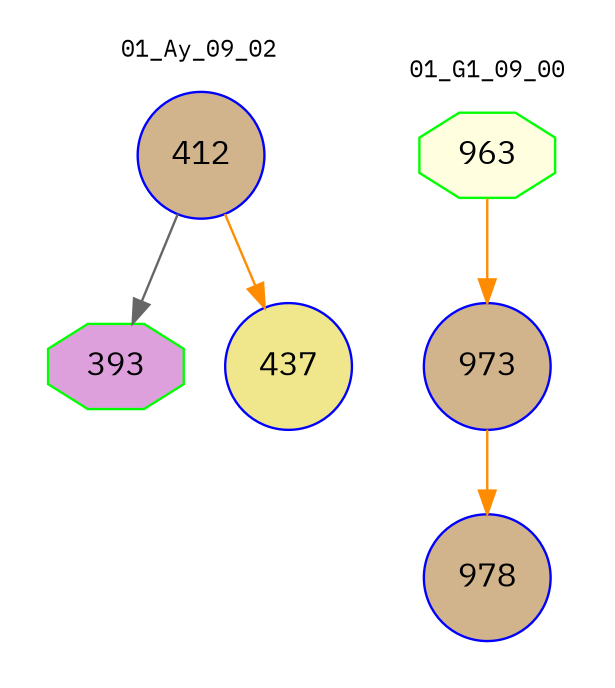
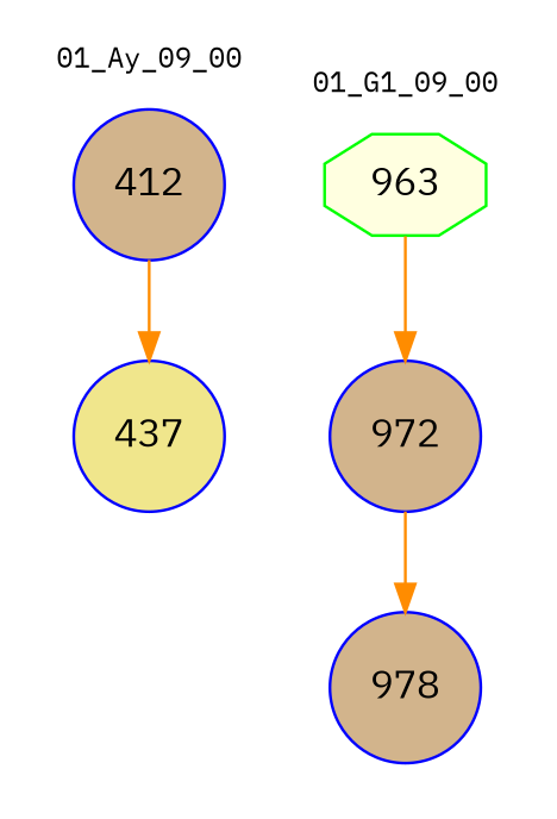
  digraph {
    fontname="IBM Plex Mono"
    node [color=blue fillcolor=tan fontname="IBM Plex Mono" shape=circle style=filled]
    edge [color=darkorange fontname="IBM Plex Mono"]
    n1 [label=412]
-   n2 [color=green fillcolor=plum label=393 shape=octagon]
    n3 [fillcolor=khaki label=437]
-   n4 [label=973]
+   n4 [label=972]
    n5 [color=green fillcolor=lightyellow label=963 shape=octagon]
    n6 [label=978]
    subgraph cluster_1 {
      color=white
      fontsize=10
-     label="01_Ay_09_02"
+     label="01_Ay_09_00"
      n1
-     n2
      n3
    }
    subgraph cluster_2 {
      color=white
      fontsize=10
      label="01_G1_09_00"
      n4
      n5
      n6
    }
-   n1 -> n2 [color=gray40]
    n1 -> n3
    n4 -> n6
    n5 -> n4
  }
